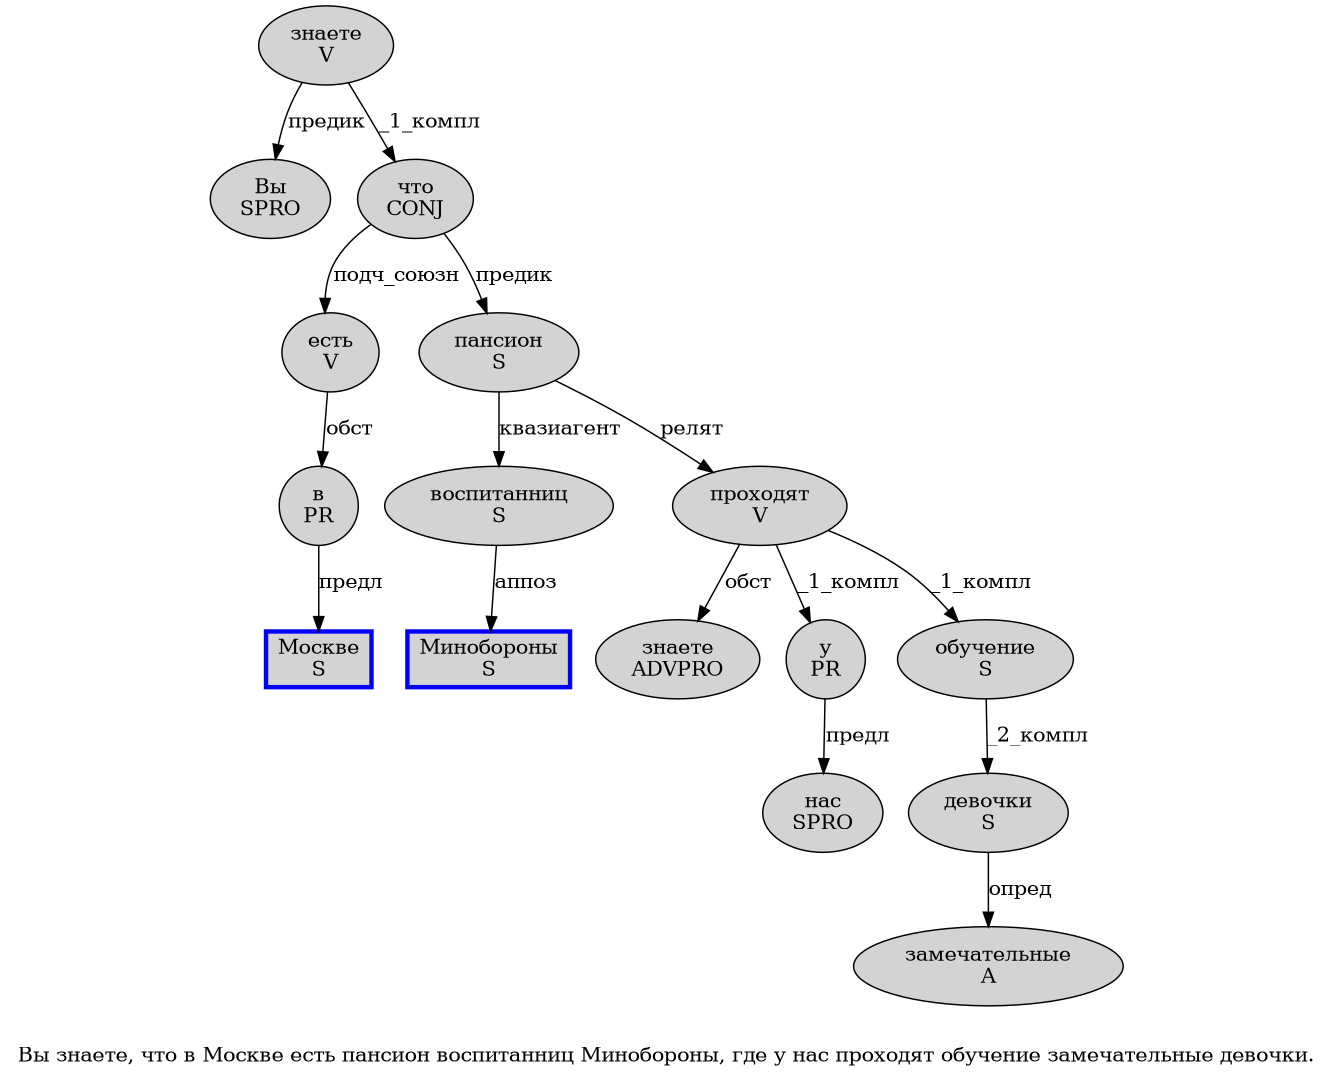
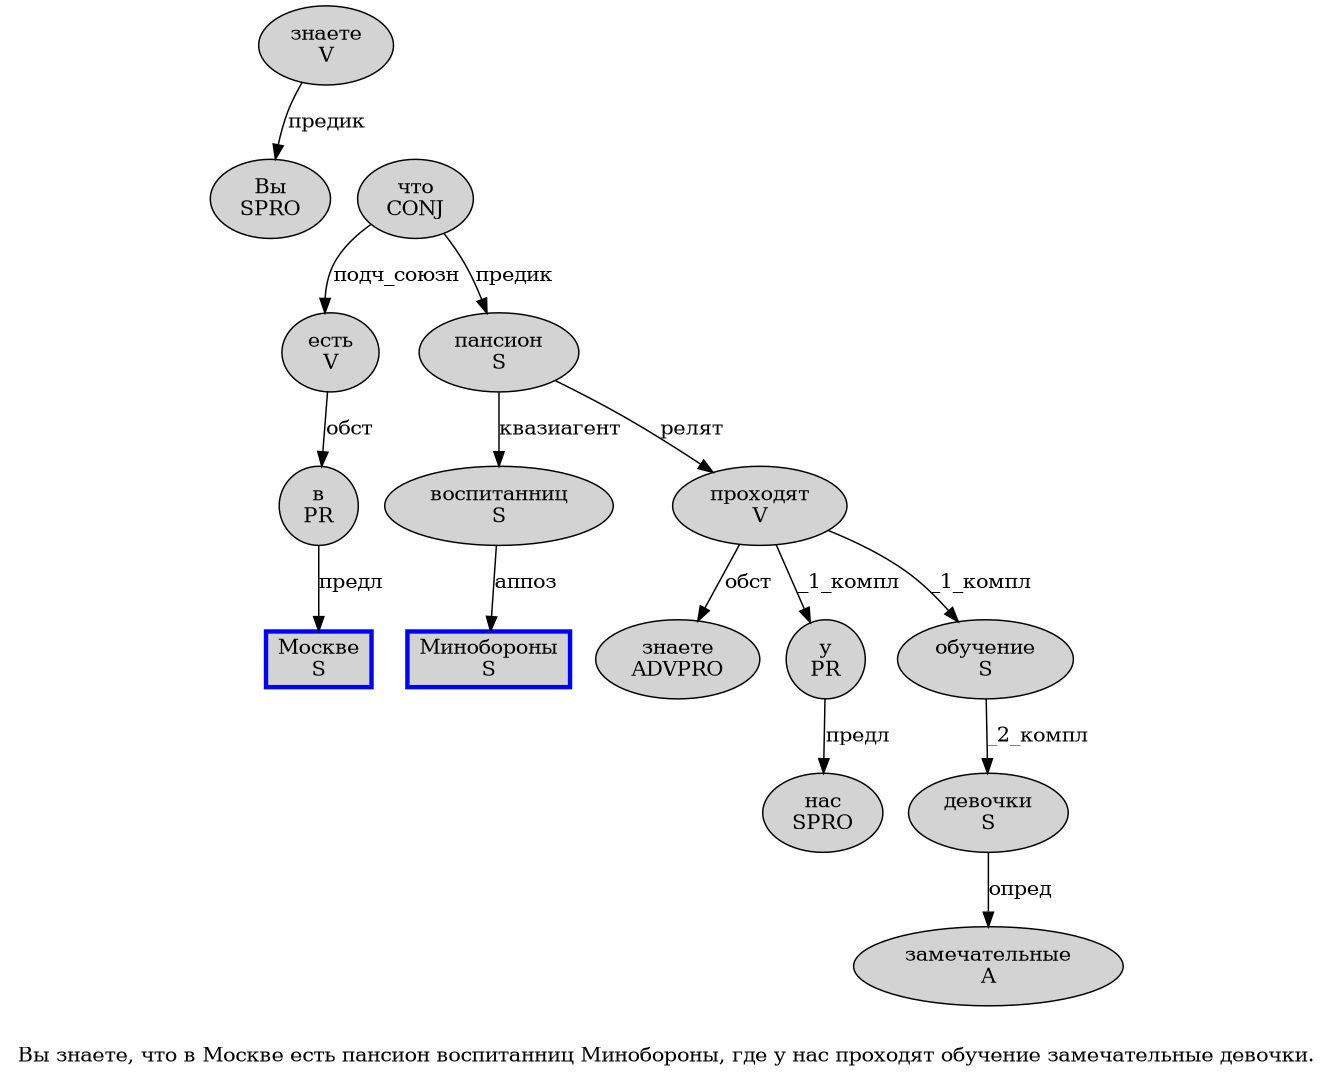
  digraph {
    label="Вы знаете, что в Москве есть пансион воспитанниц Минобороны, где у нас проходят обучение замечательные девочки."
    node [fillcolor=lightgray penwidth=1 shape=ellipse style=filled]
    n1 [label="Вы\nSPRO"]
    n2 [label="знаете\nV"]
    n3 [label="что\nCONJ"]
    n4 [label="есть\nV"]
    n5 [label="пансион\nS"]
    n6 [label="в\nPR"]
    n7 [color=blue label="Москве\nS" penwidth=3 shape=box]
    n8 [label="воспитанниц\nS"]
    n9 [label="проходят\nV"]
    n10 [color=blue label="Минобороны\nS" penwidth=3 shape=box]
    n11 [label="знаете\nADVPRO"]
    n12 [label="у\nPR"]
    n13 [label="обучение\nS"]
    n14 [label="нас\nSPRO"]
    n15 [label="девочки\nS"]
    n16 [label="замечательные\nA"]
    n2 -> n1 [label="предик"]
-   n2 -> n3 [label="_1_компл"]
    n3 -> n4 [label="подч_союзн"]
    n3 -> n5 [label="предик"]
    n4 -> n6 [label="обст"]
    n5 -> n8 [label="квазиагент"]
    n5 -> n9 [label="релят"]
    n6 -> n7 [label="предл"]
    n8 -> n10 [label="аппоз"]
    n9 -> n11 [label="обст"]
    n9 -> n12 [label="_1_компл"]
    n9 -> n13 [label="_1_компл"]
    n12 -> n14 [label="предл"]
    n13 -> n15 [label="_2_компл"]
    n15 -> n16 [label="опред"]
  }
